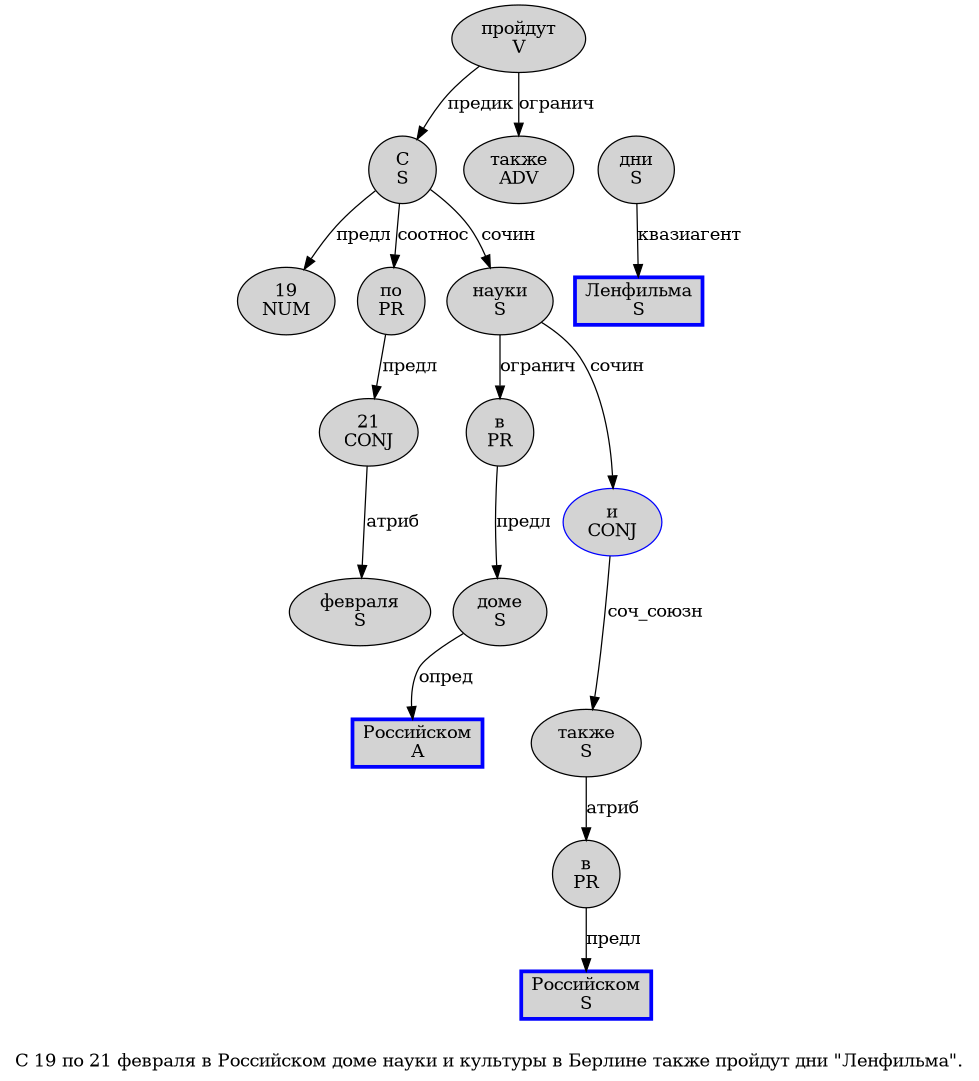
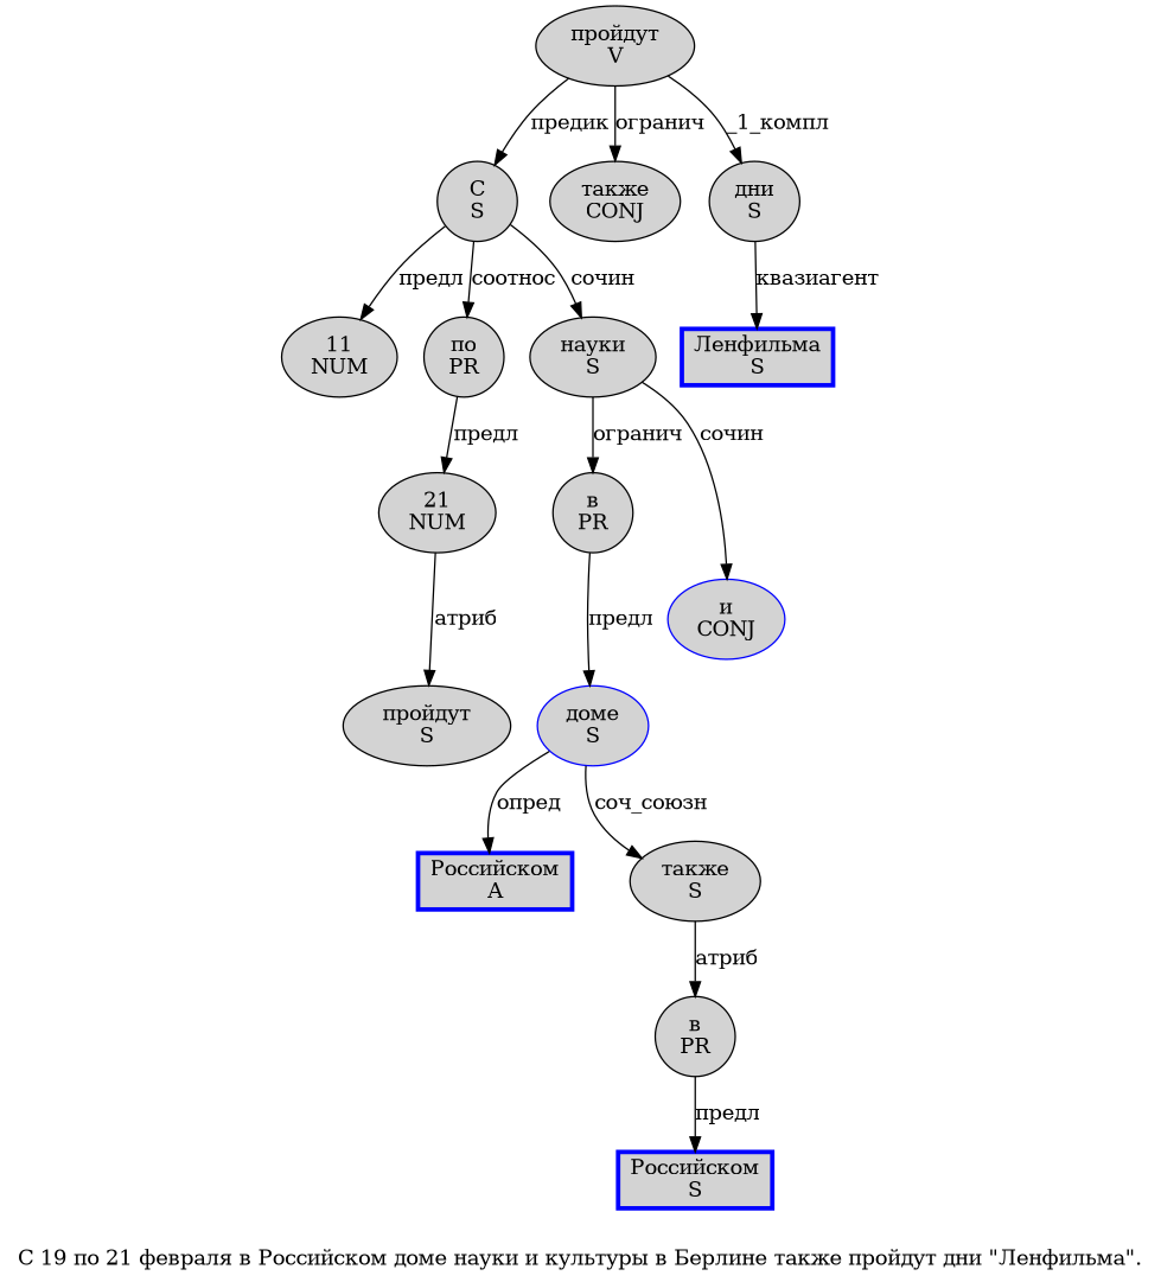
  digraph {
    label="С 19 по 21 февраля в Российском доме науки и культуры в Берлине также пройдут дни \"Ленфильма\"."
    node [fillcolor=lightgray penwidth=1 shape=ellipse style=filled]
    n1 [label="С\nS"]
-   n2 [label="19\nNUM"]
+   n2 [label="11\nNUM"]
    n3 [label="по\nPR"]
    n4 [label="науки\nS"]
-   n5 [label="21\nCONJ"]
+   n5 [label="21\nNUM"]
    n6 [label="в\nPR"]
    n7 [color=blue label="и\nCONJ"]
-   n8 [label="февраля\nS"]
-   n9 [label="доме\nS"]
+   n8 [label="пройдут\nS"]
+   n9 [label="доме\nS" color=blue]
    n10 [color=blue label="Российском\nA" penwidth=3 shape=box]
    n11 [label="также\nS"]
    n12 [label="в\nPR"]
    n13 [color=blue label="Российском\nS" penwidth=3 shape=box]
-   n14 [label="также\nADV"]
+   n14 [label="также\nCONJ"]
    n15 [label="пройдут\nV"]
    n16 [label="дни\nS"]
    n17 [color=blue label="Ленфильма\nS" penwidth=3 shape=box]
    n1 -> n2 [label="предл"]
    n1 -> n3 [label="соотнос"]
    n1 -> n4 [label="сочин"]
    n3 -> n5 [label="предл"]
    n4 -> n6 [label="огранич"]
    n4 -> n7 [label="сочин"]
    n5 -> n8 [label="атриб"]
    n6 -> n9 [label="предл"]
-   n7 -> n11 [label="соч_союзн"]
+   n9 -> n11 [label="соч_союзн"]
    n9 -> n10 [label="опред"]
    n11 -> n12 [label="атриб"]
    n12 -> n13 [label="предл"]
    n15 -> n1 [label="предик"]
    n15 -> n14 [label="огранич"]
+   n15 -> n16 [label="_1_компл"]
    n16 -> n17 [label="квазиагент"]
  }
